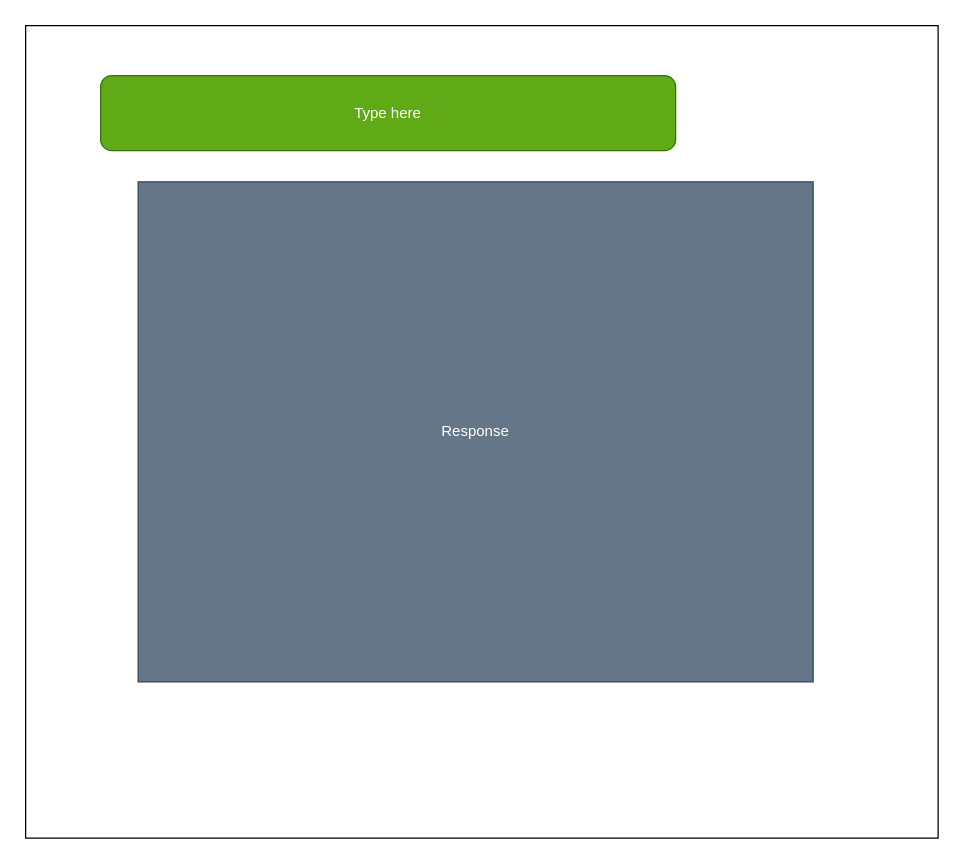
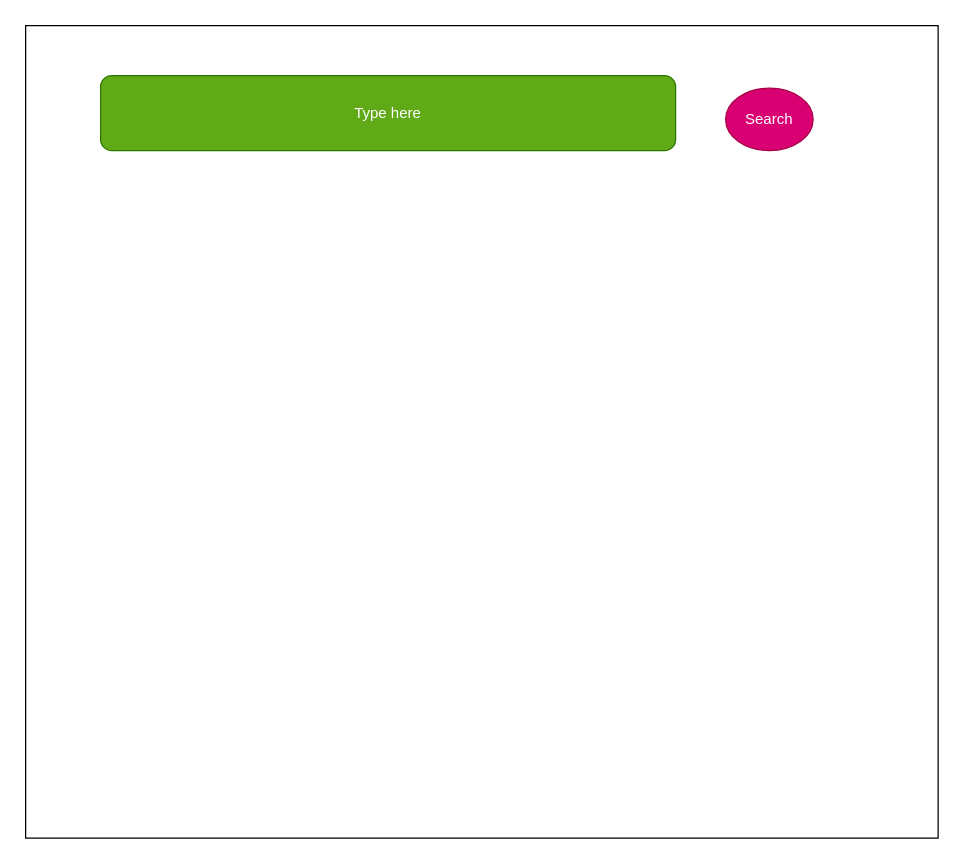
  <mxCell id="0" />
  <mxCell id="1" parent="0" />
  <mxCell id="2" value="" style="rounded=0;whiteSpace=wrap;html=1;" vertex="1" parent="1"><mxGeometry x="20" width="730" height="650" as="geometry" y="20" /></mxCell>
  <mxCell id="3" value="Type here" style="rounded=1;whiteSpace=wrap;html=1;fillColor=#60a917;fontColor=#ffffff;strokeColor=#2D7600;" vertex="1" parent="1"><mxGeometry x="80" y="60" width="460" height="60" as="geometry" /></mxCell>
- <mxCell id="5" value="Response" style="rounded=0;whiteSpace=wrap;html=1;fillColor=#647687;fontColor=#ffffff;strokeColor=#314354;" vertex="1" parent="1"><mxGeometry x="110" y="145" width="540" height="400" as="geometry" /></mxCell>
+ <mxCell id="4" value="Search" style="ellipse;whiteSpace=wrap;html=1;fillColor=#d80073;fontColor=#ffffff;strokeColor=#A50040;" vertex="1" parent="1"><mxGeometry x="580" y="70" width="70" height="50" as="geometry" /></mxCell>
